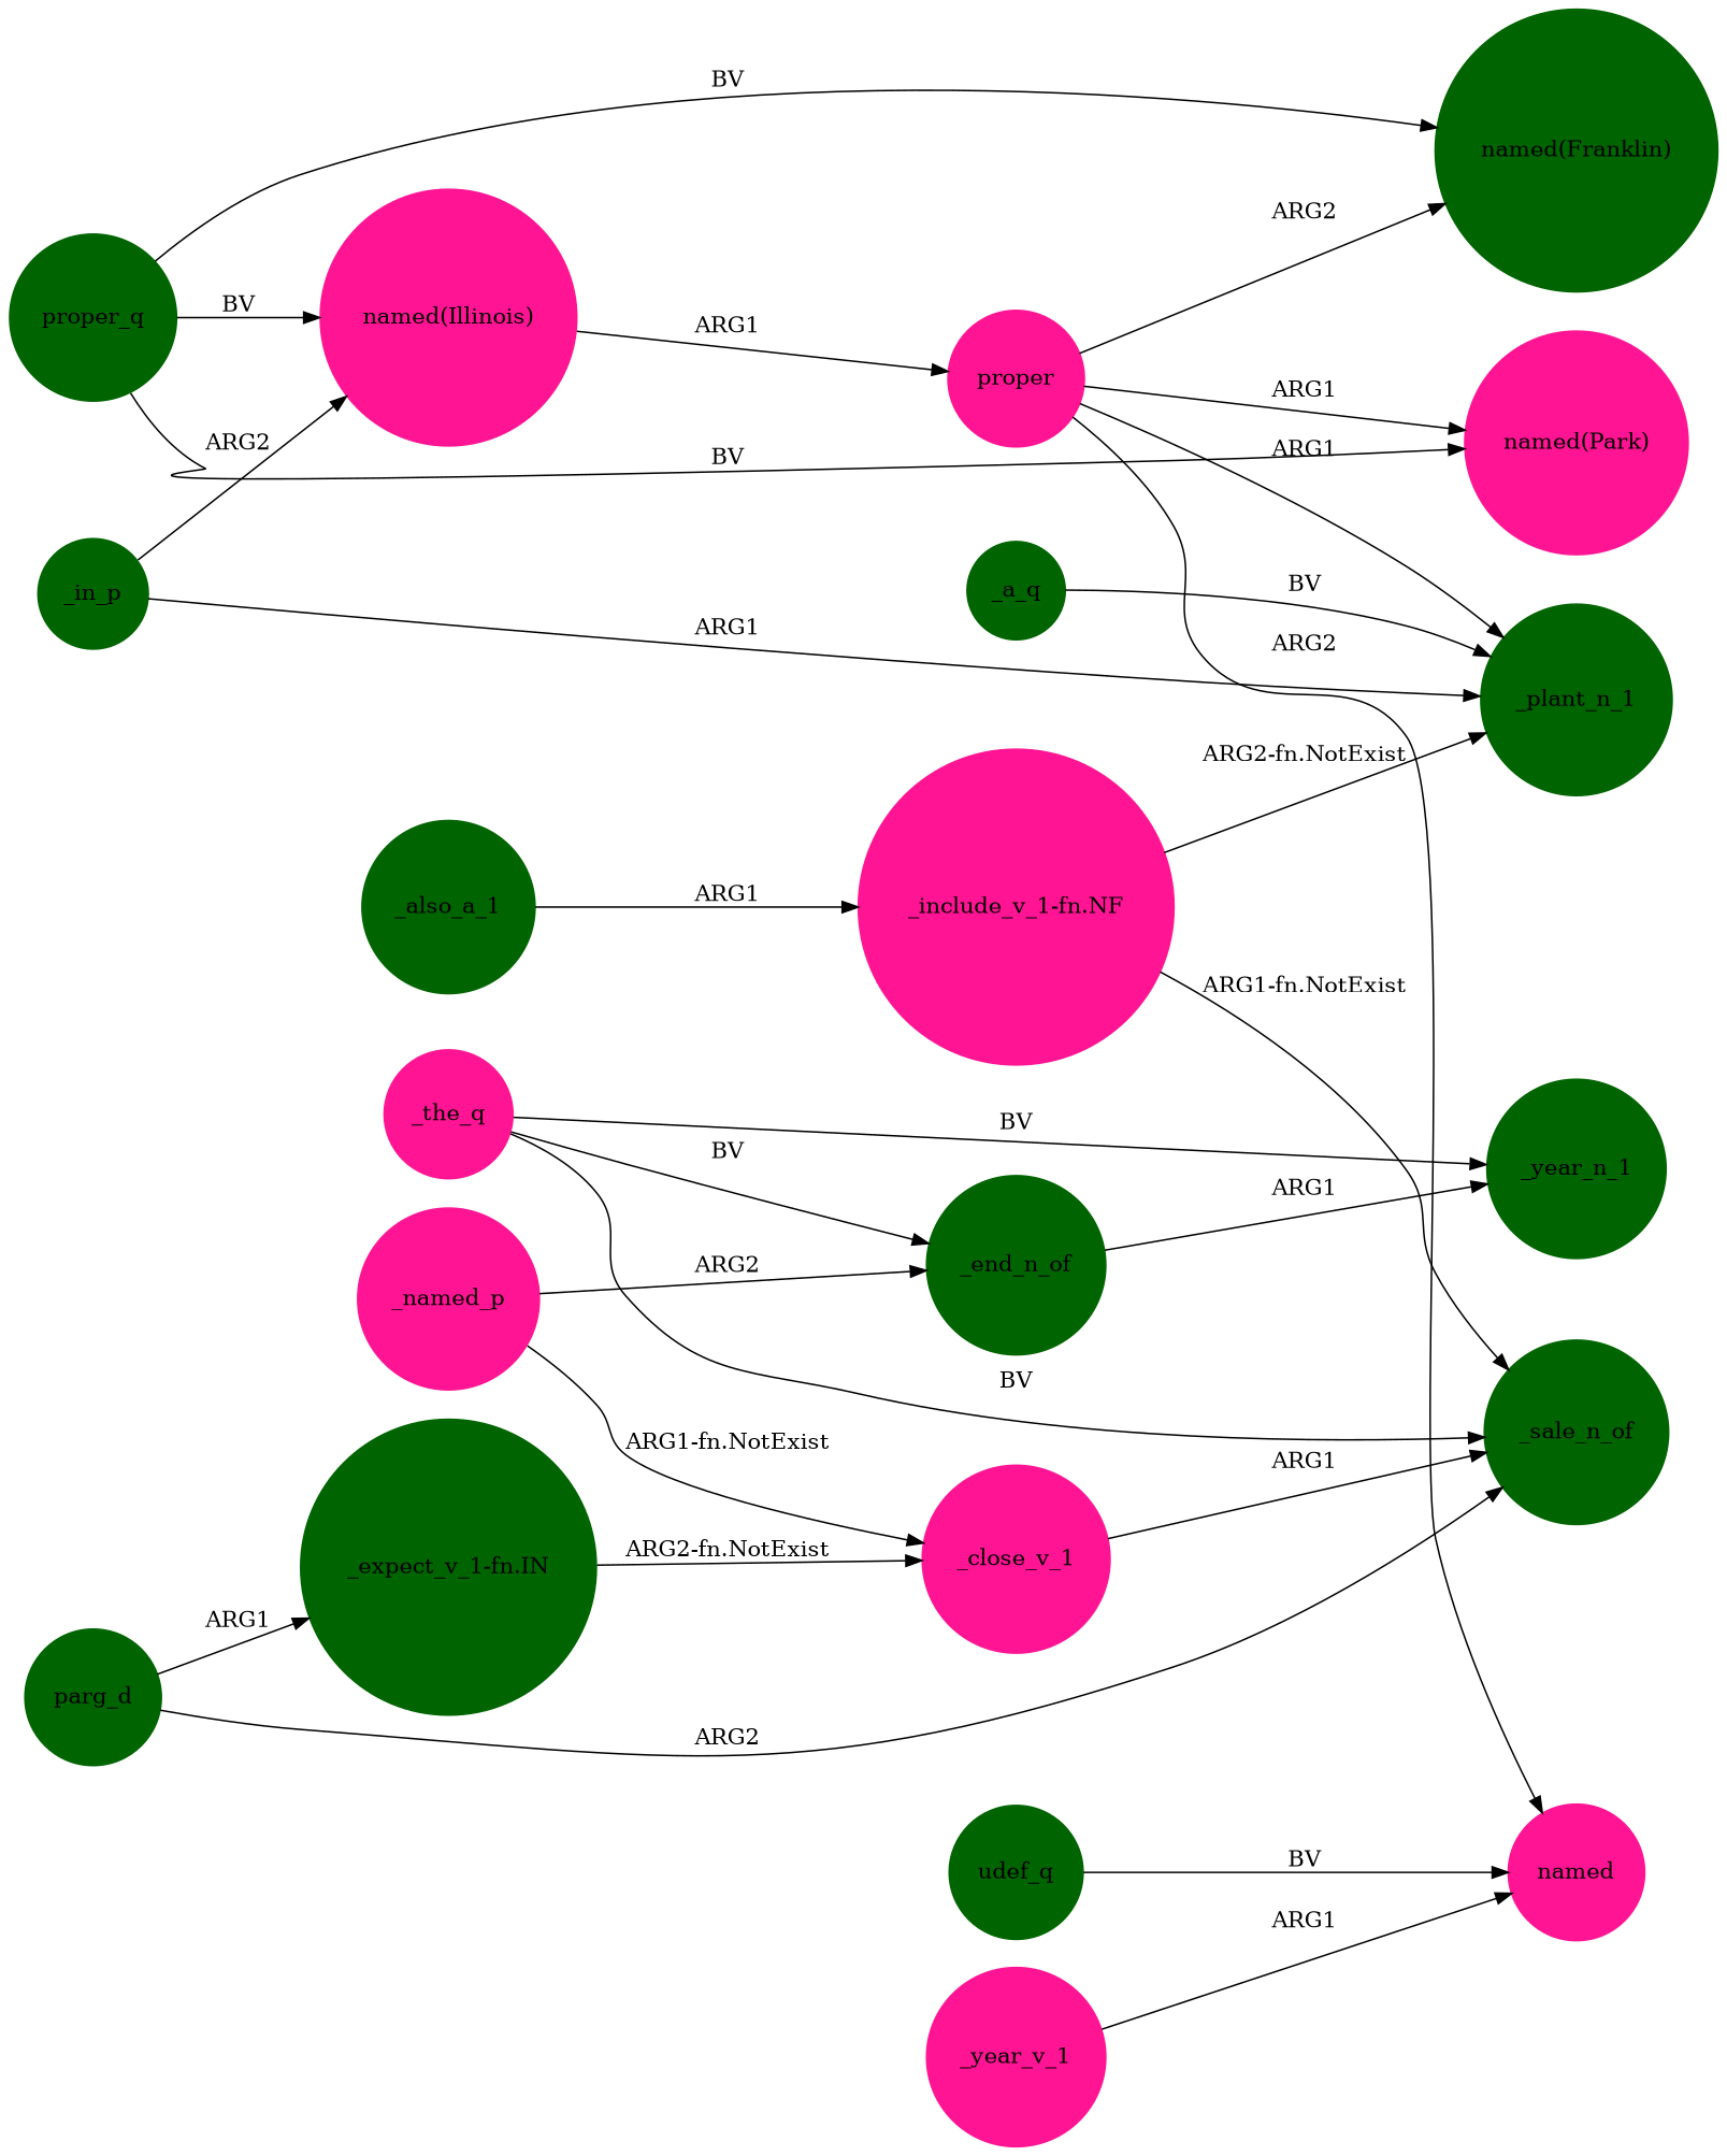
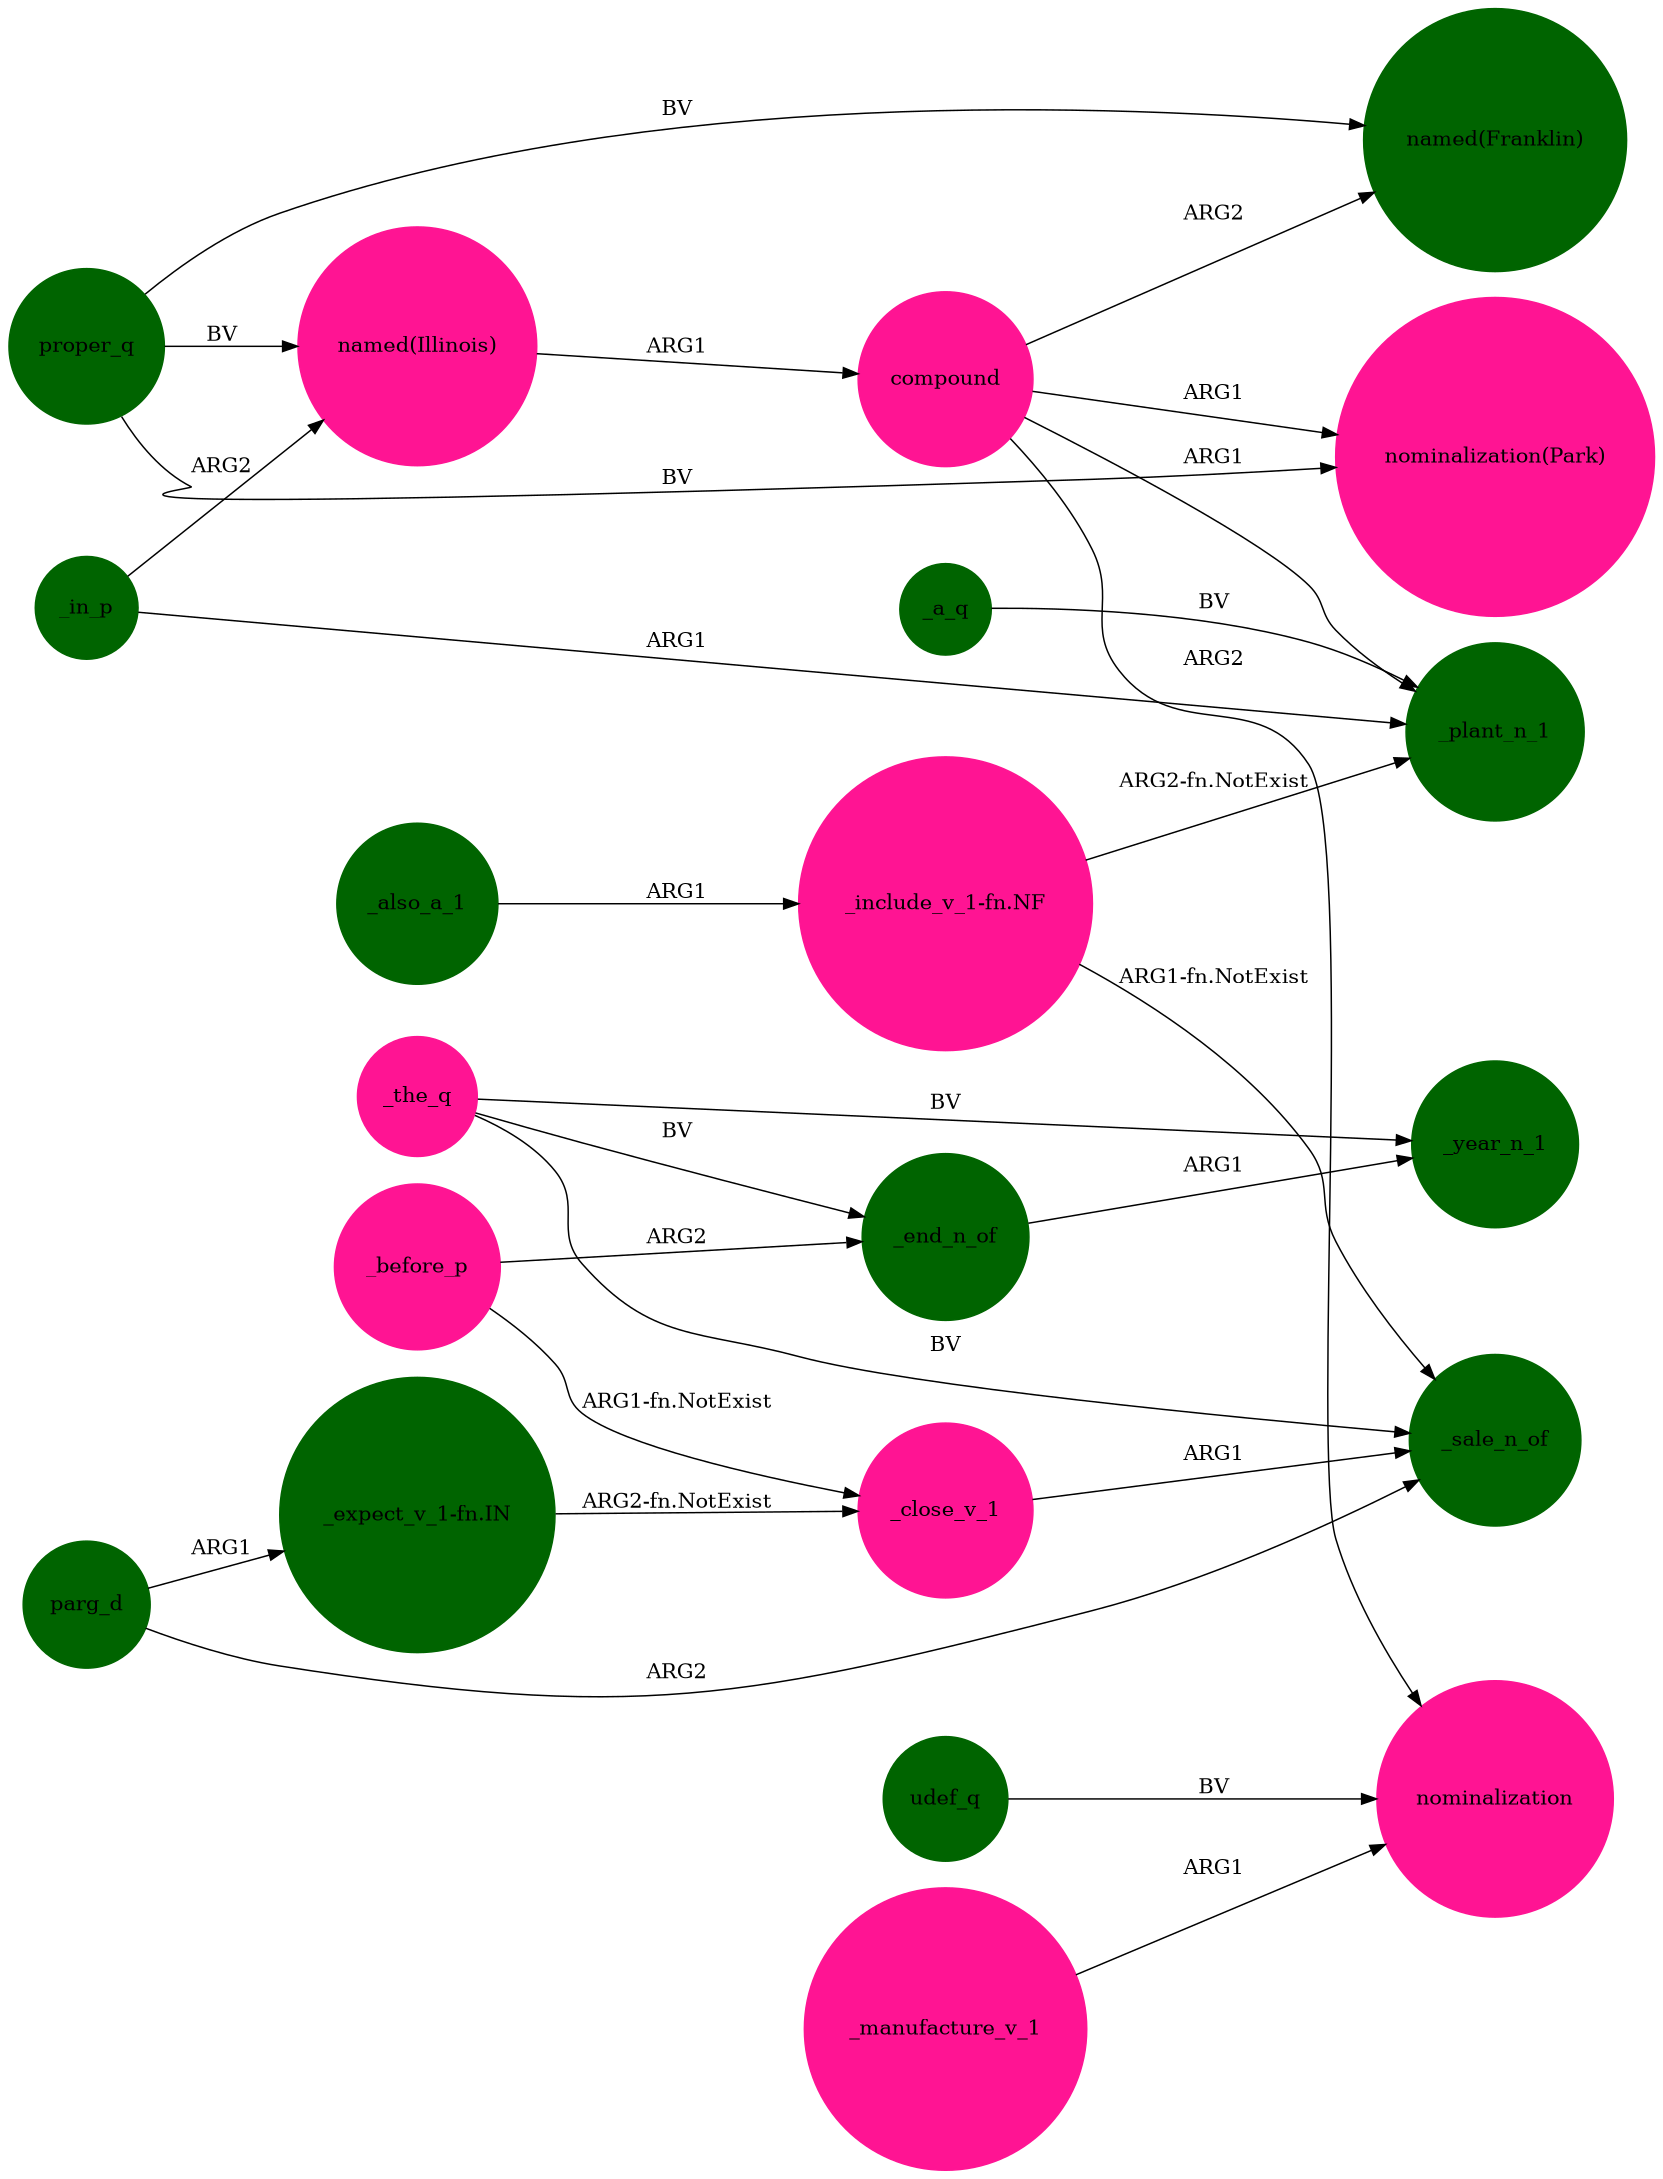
  digraph {
    rankdir=LR
    node [color=darkgreen shape=circle style=filled]
-   compound [color=deeppink label=proper]
+   compound [color=deeppink]
    "named(Franklin)"
    _plant_n_1
-   nominalization [color=deeppink label=named]
-   "named(Park)" [color=deeppink]
+   nominalization [color=deeppink]
+   "named(Park)" [color=deeppink label="nominalization(Park)"]
    "named(Illinois)" [color=deeppink]
    _the_q [color=deeppink]
    _end_n_of
    _year_n_1
    _sale_n_of
    "_include_v_1-fn.NF" [color=deeppink]
-   _before_p [color=deeppink label=_named_p]
+   _before_p [color=deeppink]
    _close_v_1 [color=deeppink]
-   _manufacture_v_1 [color=deeppink label=_year_v_1]
+   _manufacture_v_1 [color=deeppink]
    proper_q
    _in_p
    _also_a_1
    parg_d
    "_expect_v_1-fn.IN"
    udef_q
    _a_q
    compound -> "named(Franklin)" [label=ARG2]
    compound -> _plant_n_1 [label=ARG1]
    compound -> nominalization [label=ARG2]
    compound -> "named(Park)" [label=ARG1]
    "named(Illinois)" -> compound [label=ARG1]
    _the_q -> _end_n_of [label=BV]
    _the_q -> _year_n_1 [label=BV]
    _the_q -> _sale_n_of [label=BV]
    _end_n_of -> _year_n_1 [label=ARG1]
    "_include_v_1-fn.NF" -> _plant_n_1 [label="ARG2-fn.NotExist"]
    "_include_v_1-fn.NF" -> _sale_n_of [label="ARG1-fn.NotExist"]
    _before_p -> _end_n_of [label=ARG2]
    _before_p -> _close_v_1 [label="ARG1-fn.NotExist"]
    _close_v_1 -> _sale_n_of [label=ARG1]
    _manufacture_v_1 -> nominalization [label=ARG1]
    proper_q -> "named(Franklin)" [label=BV]
    proper_q -> "named(Park)" [label=BV]
    proper_q -> "named(Illinois)" [label=BV]
    _in_p -> _plant_n_1 [label=ARG1]
    _in_p -> "named(Illinois)" [label=ARG2]
    _also_a_1 -> "_include_v_1-fn.NF" [label=ARG1]
    parg_d -> _sale_n_of [label=ARG2]
    parg_d -> "_expect_v_1-fn.IN" [label=ARG1]
    "_expect_v_1-fn.IN" -> _close_v_1 [label="ARG2-fn.NotExist"]
    udef_q -> nominalization [label=BV]
    _a_q -> _plant_n_1 [label=BV]
  }
